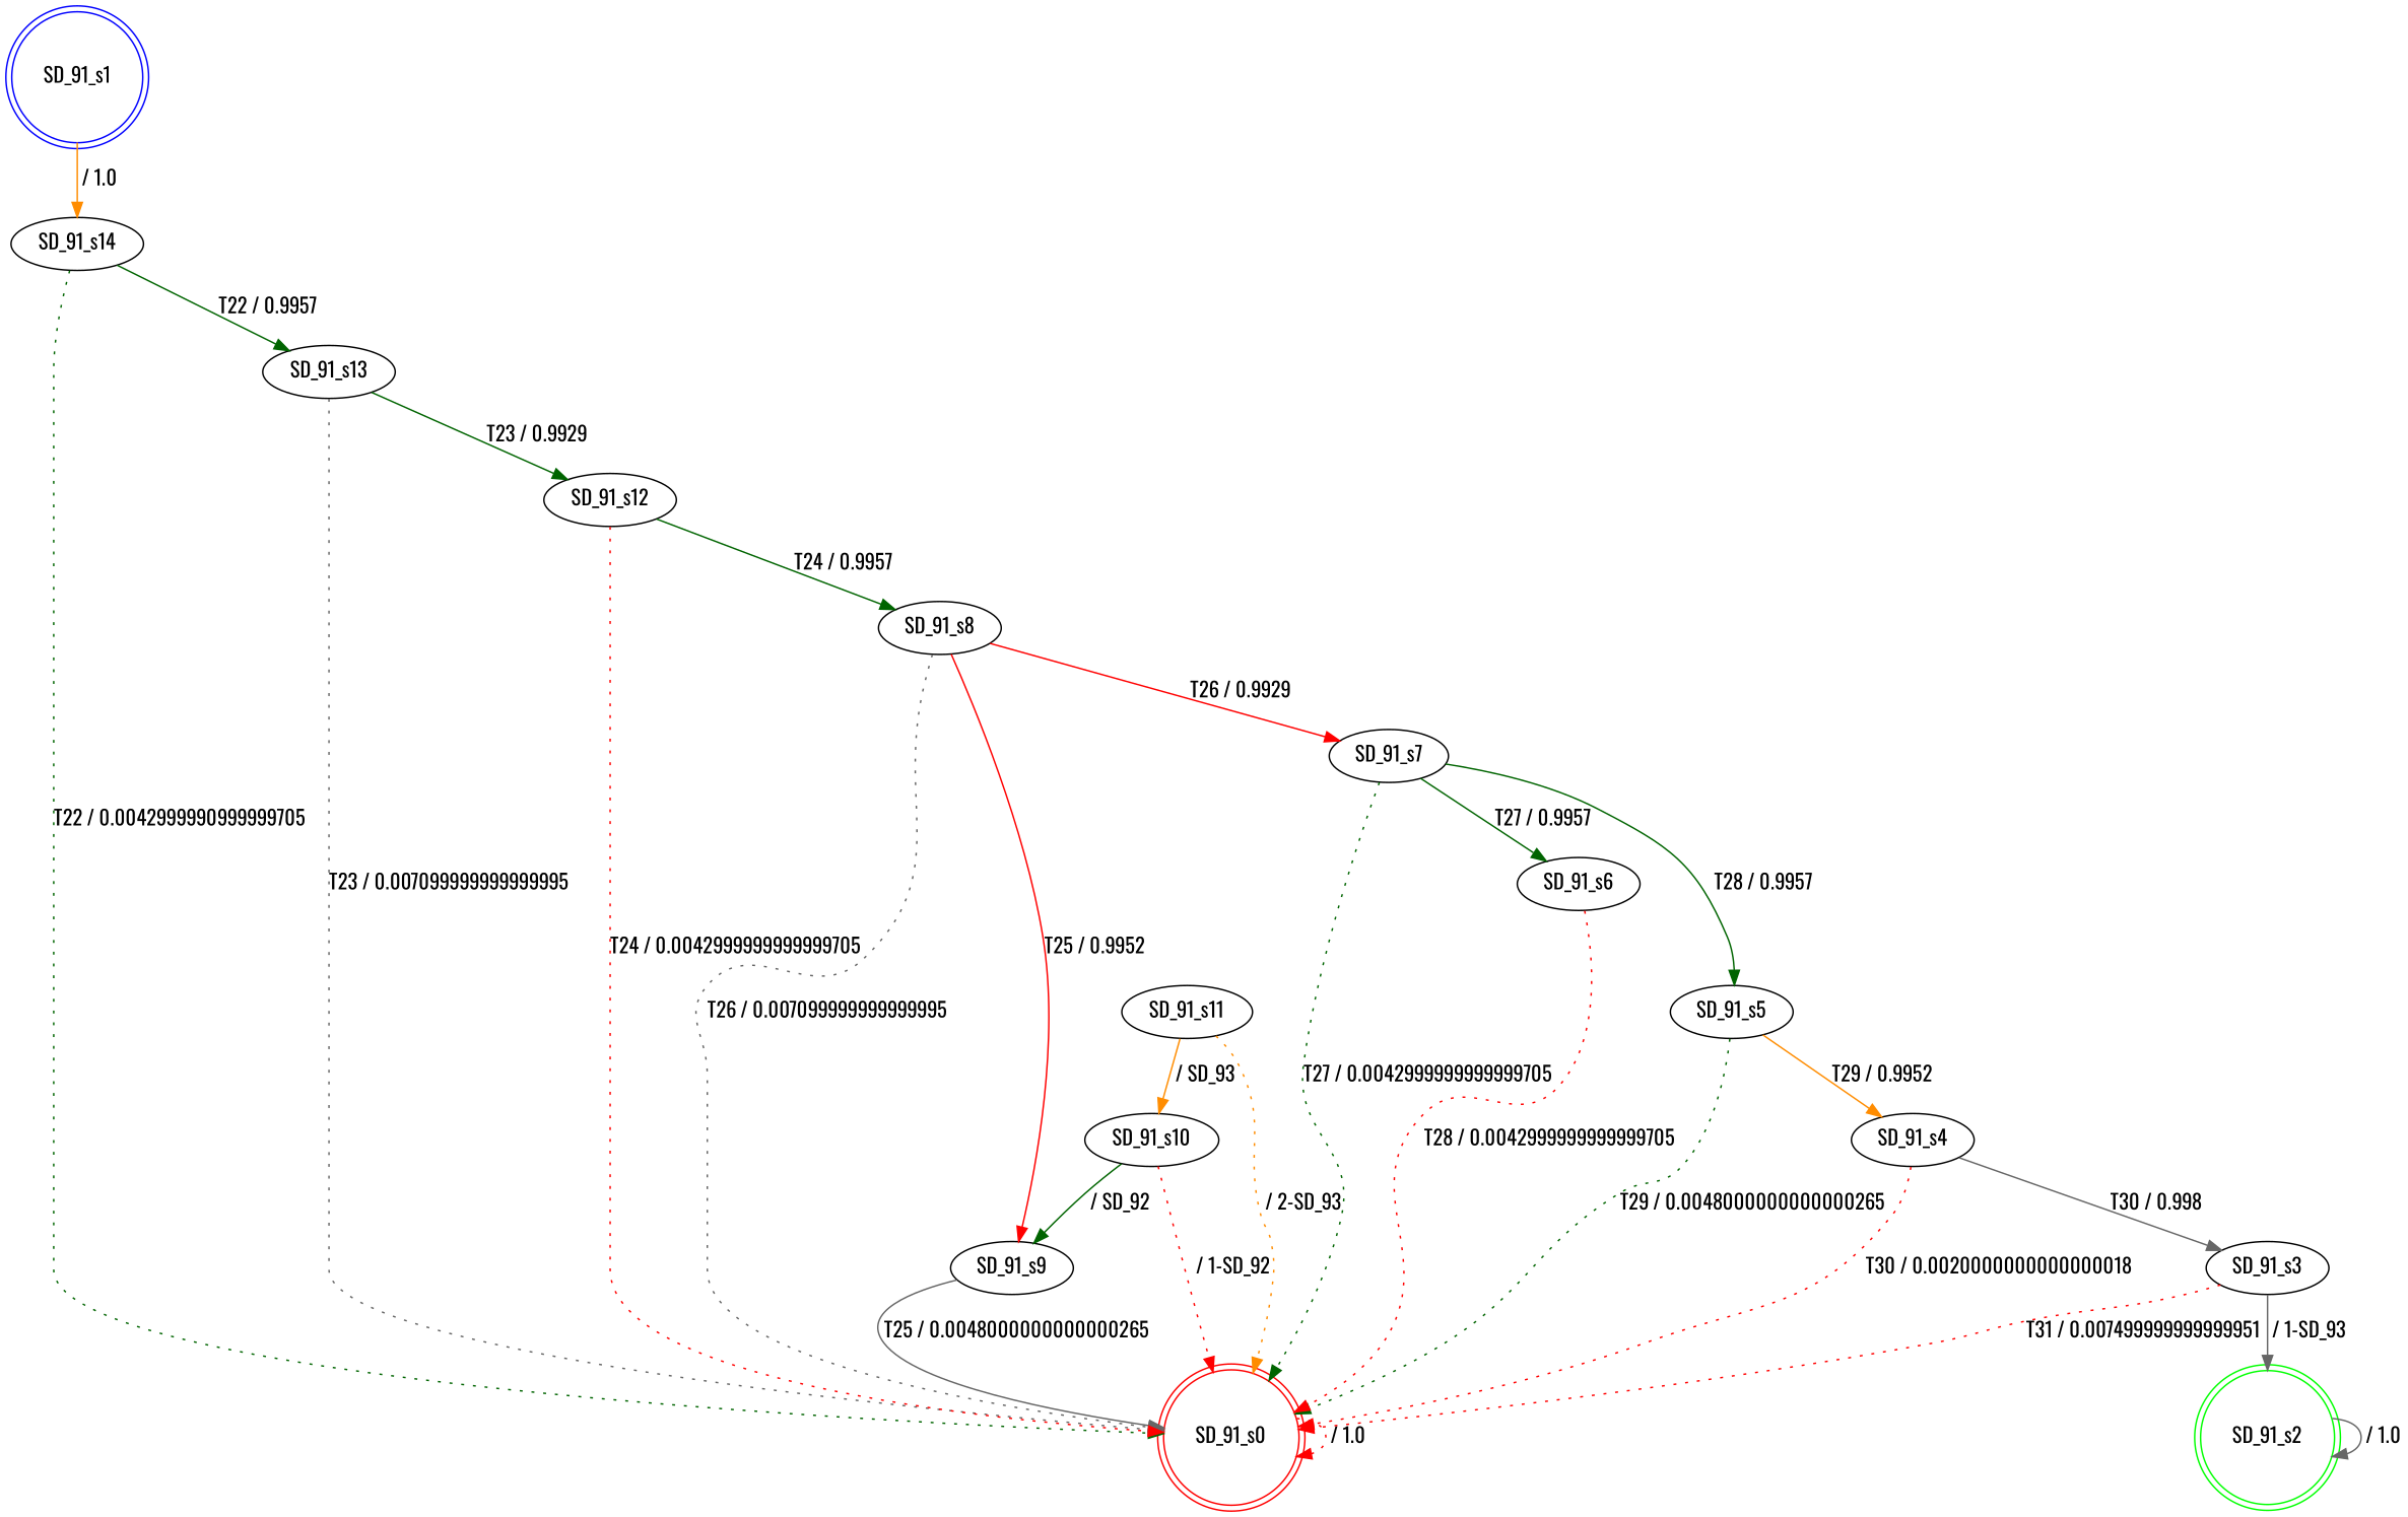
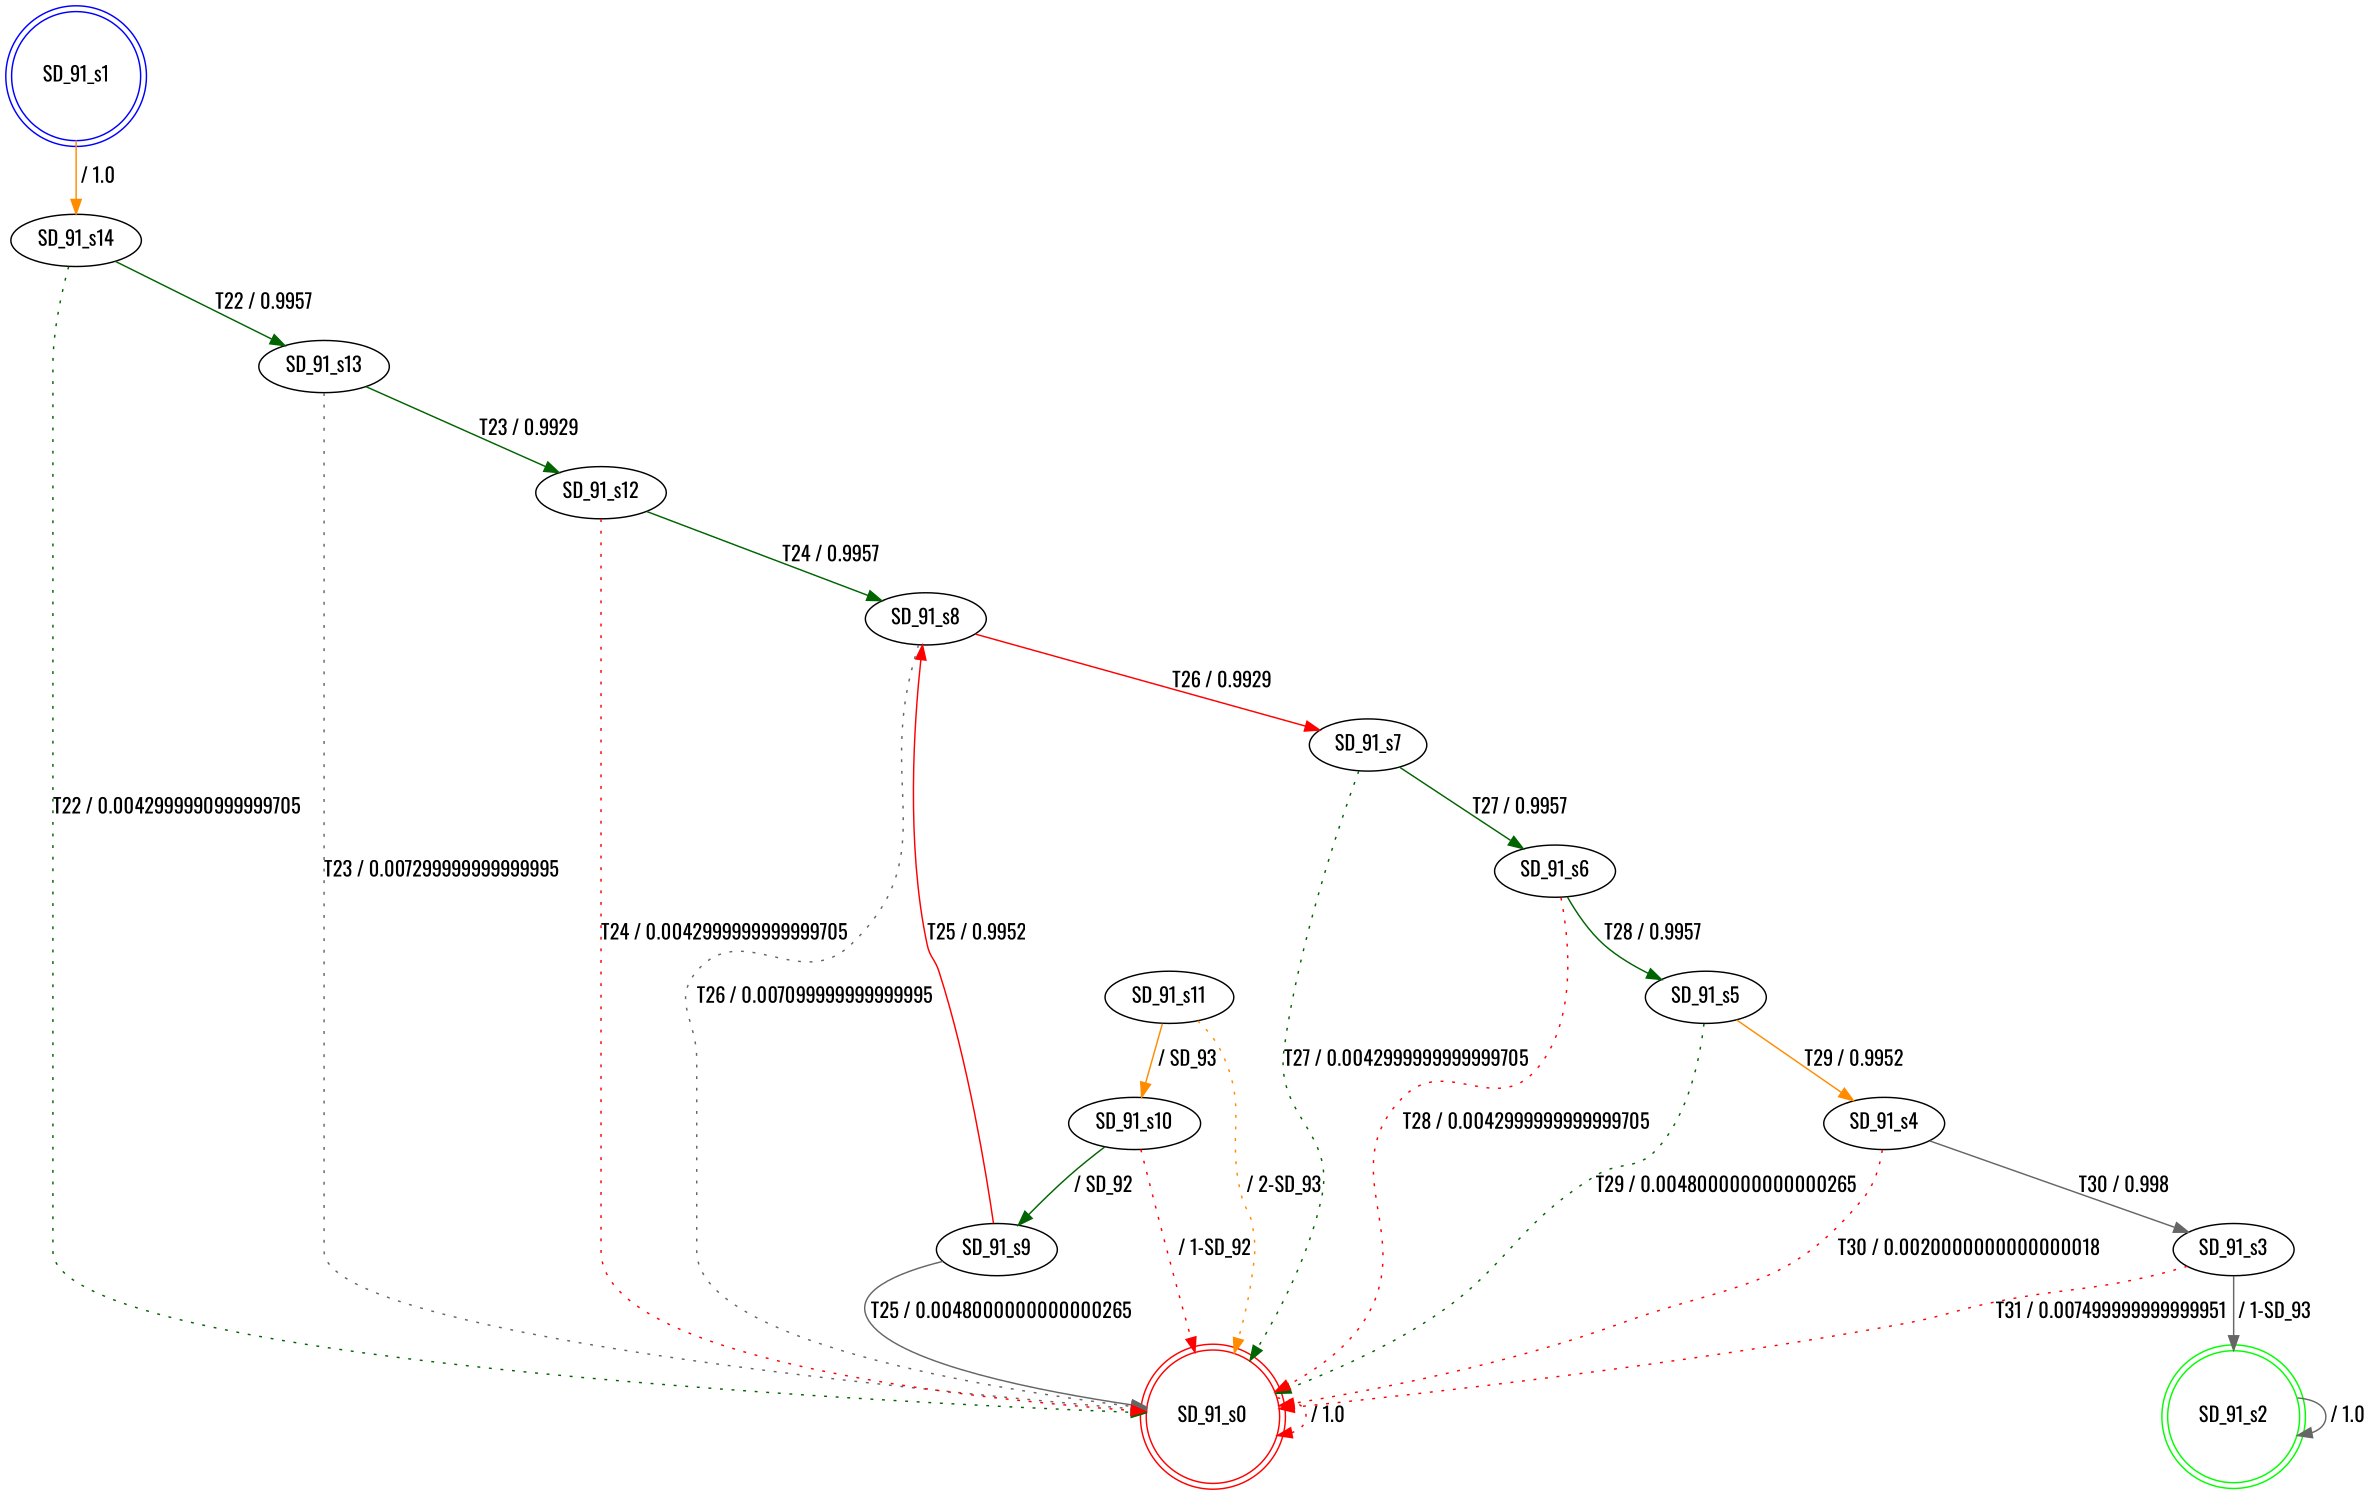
  digraph {
    fontname=Oswald
    node [fontname=Oswald]
    edge [color=darkgreen fontname=Oswald]
    n1 [color=red label=SD_91_s0 shape=doublecircle]
    n2 [color=blue label=SD_91_s1 shape=doublecircle]
    n3 [label=SD_91_s14]
    n4 [label=SD_91_s13]
    n5 [color=green label=SD_91_s2 shape=doublecircle]
    n6 [label=SD_91_s3]
    n7 [label=SD_91_s4]
    n8 [label=SD_91_s5]
    n9 [label=SD_91_s6]
    n10 [label=SD_91_s7]
    n11 [label=SD_91_s8]
    n12 [label=SD_91_s9]
    n13 [label=SD_91_s10]
    n14 [label=SD_91_s11]
    n15 [label=SD_91_s12]
    n1 -> n1 [color=red label=" / 1.0" style=dotted]
    n2 -> n3 [color=darkorange label=" / 1.0"]
    n3 -> n1 [label="T22 / 0.0042999990999999705" style=dotted]
    n3 -> n4 [label="T22 / 0.9957"]
-   n4 -> n1 [color=gray40 label="T23 / 0.007099999999999995" style=dotted]
+   n4 -> n1 [color=gray40 label="T23 / 0.007299999999999995" style=dotted]
    n4 -> n15 [label="T23 / 0.9929"]
    n5 -> n5 [color=gray40 label=" / 1.0"]
    n6 -> n1 [color=red label="T31 / 0.007499999999999951" style=dotted]
    n6 -> n5 [color=gray40 label=" / 1-SD_93"]
    n7 -> n1 [color=red label="T30 / 0.0020000000000000018" style=dotted]
    n7 -> n6 [color=gray40 label="T30 / 0.998"]
    n8 -> n1 [label="T29 / 0.0048000000000000265" style=dotted]
    n8 -> n7 [color=darkorange label="T29 / 0.9952"]
    n9 -> n1 [color=red label="T28 / 0.0042999999999999705" style=dotted]
-   n10 -> n8 [label="T28 / 0.9957"]
+   n9 -> n8 [label="T28 / 0.9957"]
    n10 -> n1 [label="T27 / 0.0042999999999999705" style=dotted]
    n10 -> n9 [label="T27 / 0.9957"]
    n11 -> n1 [color=gray40 label="T26 / 0.007099999999999995" style=dotted]
    n11 -> n10 [color=red label="T26 / 0.9929"]
    n12 -> n1 [color=gray40 label="T25 / 0.0048000000000000265" style=solid]
-   n11 -> n12 [color=red label="T25 / 0.9952"]
+   n12 -> n11 [color=red label="T25 / 0.9952"]
    n13 -> n1 [color=red label=" / 1-SD_92" style=dotted]
    n13 -> n12 [label=" / SD_92"]
    n14 -> n1 [color=darkorange label=" / 2-SD_93" style=dotted]
    n14 -> n13 [color=darkorange label=" / SD_93"]
    n15 -> n1 [color=red label="T24 / 0.0042999999999999705" style=dotted]
    n15 -> n11 [label="T24 / 0.9957"]
  }
